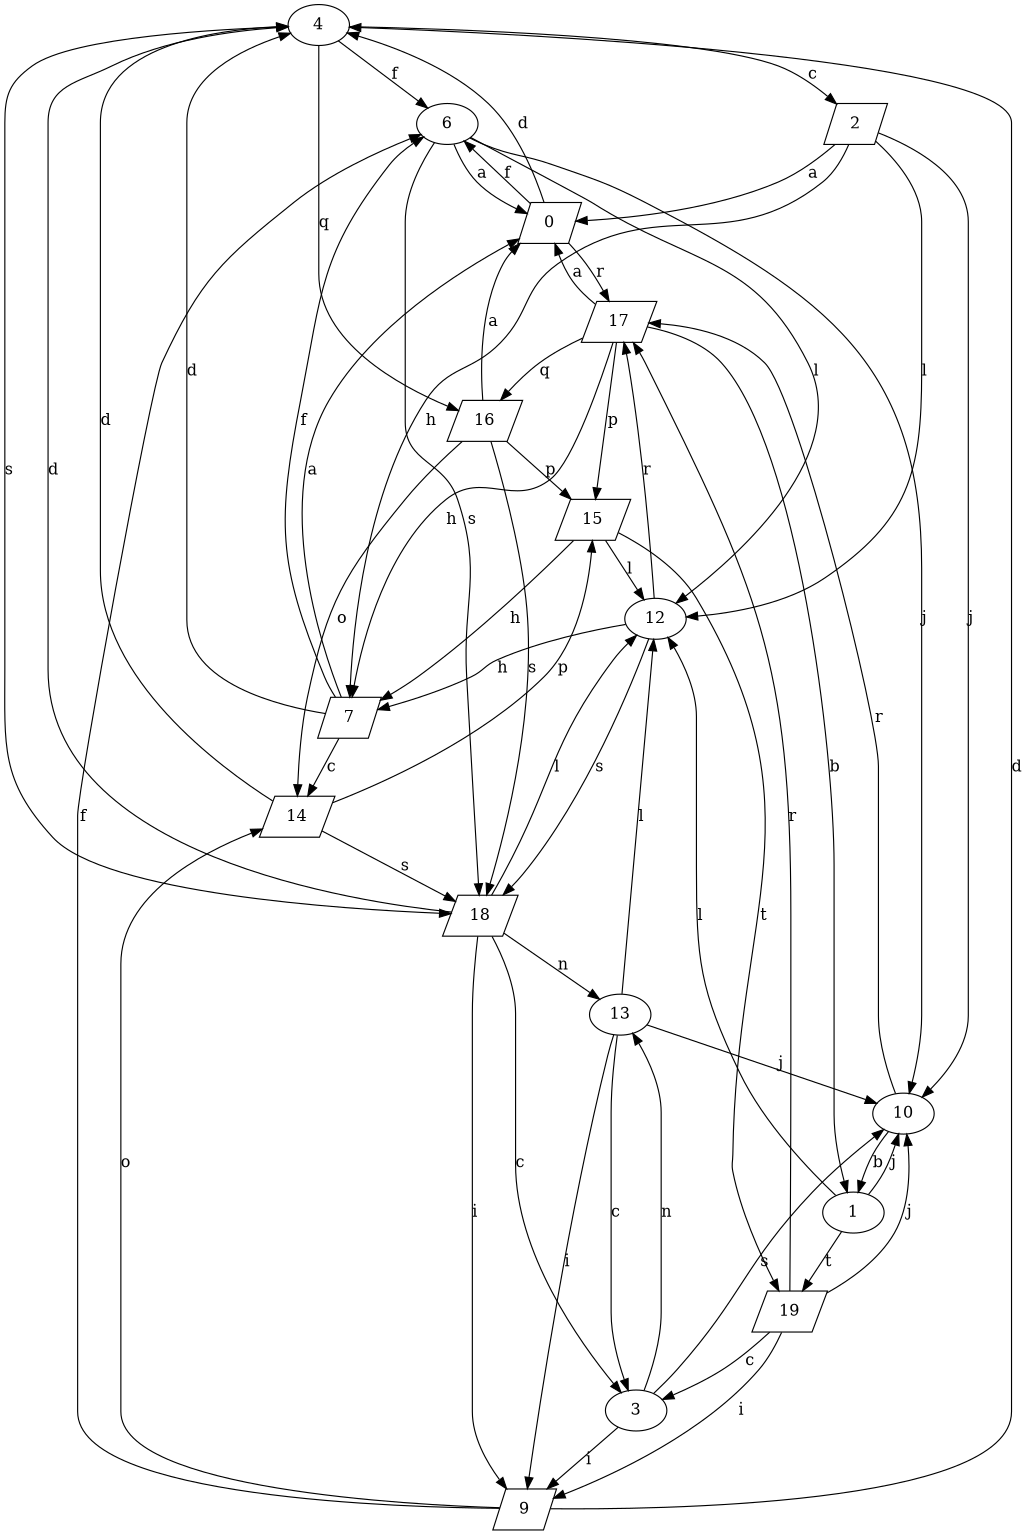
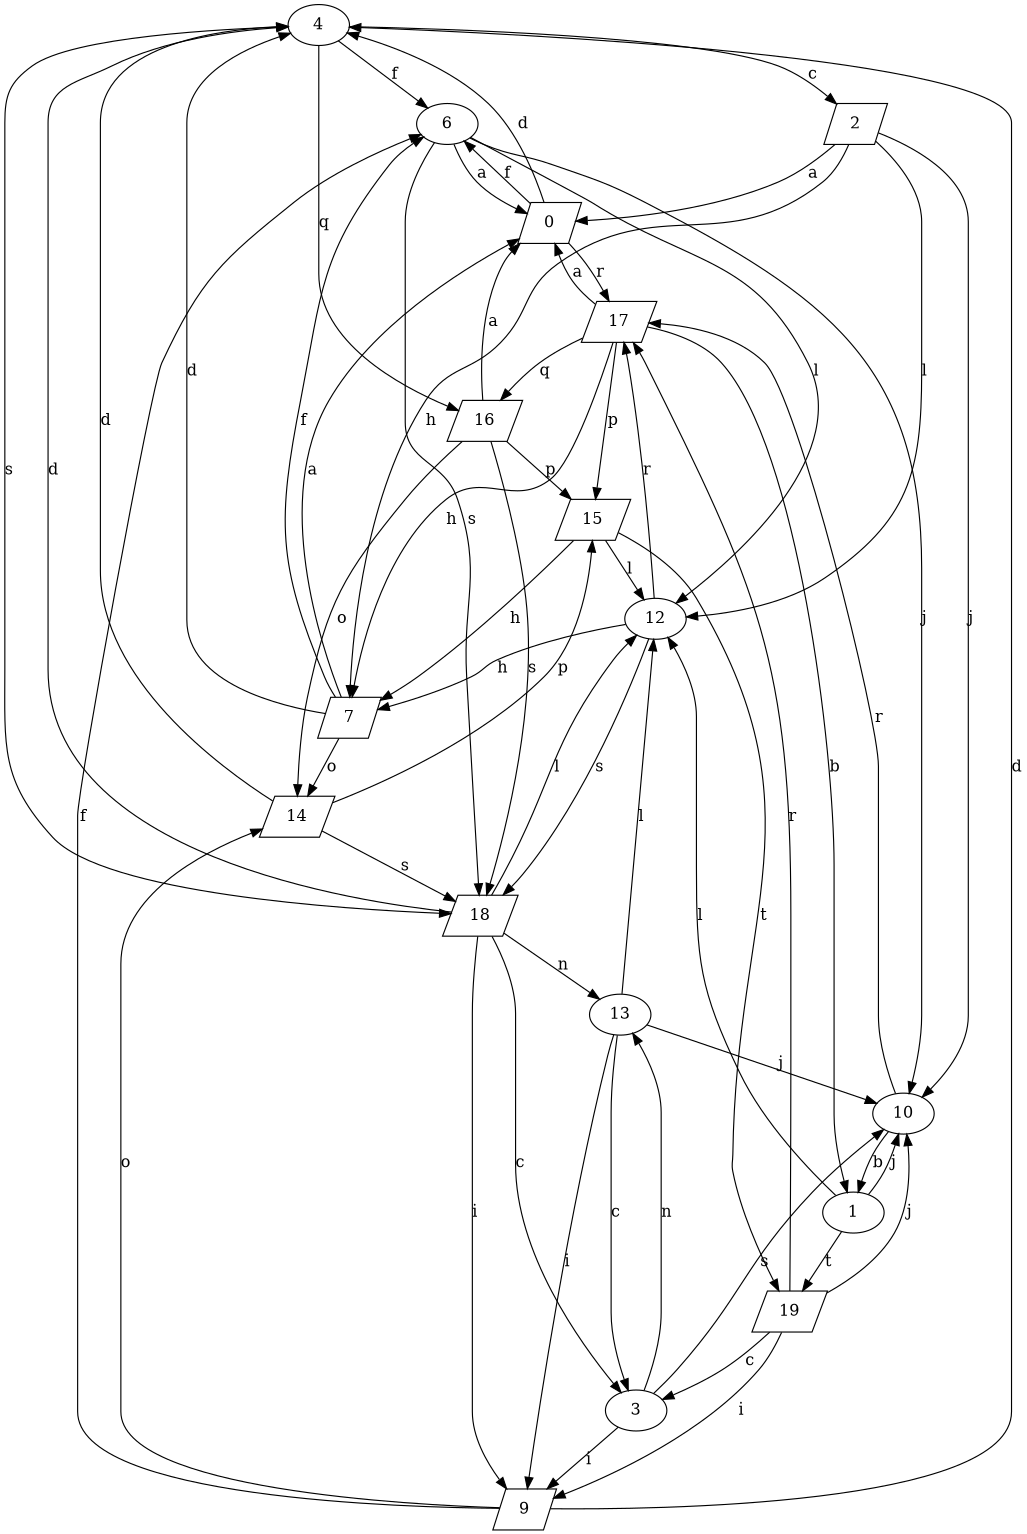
  strict digraph {
    node [shape=parallelogram]
    4 [shape=ellipse]
    0
    6 [shape=ellipse]
    17
    2
    16
    18
    10 [shape=ellipse]
    12 [shape=ellipse]
    1 [shape=ellipse]
    7
    15
    19
    3 [shape=ellipse]
    9
    14
    13 [shape=ellipse]
    4 -> 6 [label=f]
    4 -> 2 [label=c]
    4 -> 16 [label=q]
    4 -> 18 [label=s]
    0 -> 4 [label=d]
    0 -> 6 [label=f]
    0 -> 17 [label=r]
    6 -> 0 [label=a]
    6 -> 18 [label=s]
    6 -> 10 [label=j]
    6 -> 12 [label=l]
    17 -> 0 [label=a]
    17 -> 16 [label=q]
    17 -> 1 [label=b]
    17 -> 7 [label=h]
    17 -> 15 [label=p]
    2 -> 0 [label=a]
    2 -> 10 [label=j]
    2 -> 12 [label=l]
    2 -> 7 [label=h]
    16 -> 0 [label=a]
    16 -> 18 [label=s]
    16 -> 15 [label=p]
    16 -> 14 [label=o]
    18 -> 4 [label=d]
    18 -> 12 [label=l]
    18 -> 3 [label=c]
    18 -> 9 [label=i]
    18 -> 13 [label=n]
    10 -> 17 [label=r]
    10 -> 1 [label=b]
    12 -> 17 [label=r]
    12 -> 18 [label=s]
    12 -> 7 [label=h]
    1 -> 10 [label=j]
    1 -> 12 [label=l]
    1 -> 19 [label=t]
    7 -> 4 [label=d]
    7 -> 0 [label=a]
    7 -> 6 [label=f]
-   7 -> 14 [label=c]
+   7 -> 14 [label=o]
    15 -> 12 [label=l]
    15 -> 7 [label=h]
    15 -> 19 [label=t]
    19 -> 17 [label=r]
    19 -> 10 [label=j]
    19 -> 3 [label=c]
    19 -> 9 [label=i]
    3 -> 10 [label=s]
    3 -> 9 [label=i]
    3 -> 13 [label=n]
    9 -> 4 [label=d]
    9 -> 6 [label=f]
    9 -> 14 [label=o]
    14 -> 4 [label=d]
    14 -> 18 [label=s]
    14 -> 15 [label=p]
    13 -> 10 [label=j]
    13 -> 12 [label=l]
    13 -> 3 [label=c]
    13 -> 9 [label=i]
  }
